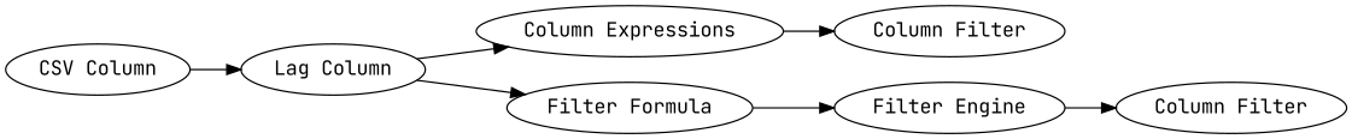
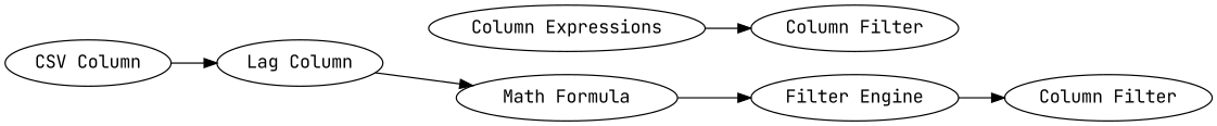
  digraph {
    fontname="JetBrains Mono"
    rankdir=LR
    node [fontname="JetBrains Mono"]
    edge [fontname="JetBrains Mono"]
    n1 [label="Column Expressions"]
    n2 [label="Column Filter"]
-   n3 [label="Filter Formula"]
+   n3 [label="Math Formula"]
    n4 [label="Filter Engine"]
    n5 [label="Column Filter"]
    n6 [label="CSV Column"]
    n7 [label="Lag Column"]
    n1 -> n2
    n3 -> n4
    n4 -> n5
    n6 -> n7
-   n7 -> n1
    n7 -> n3
  }
